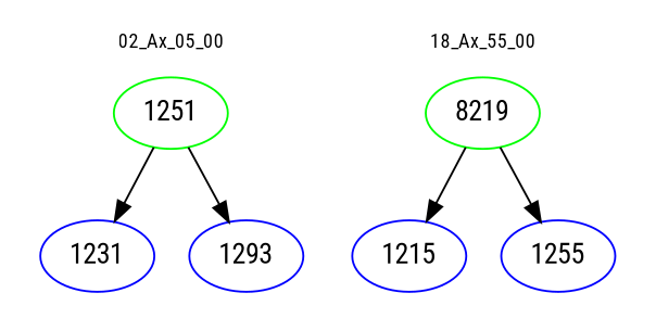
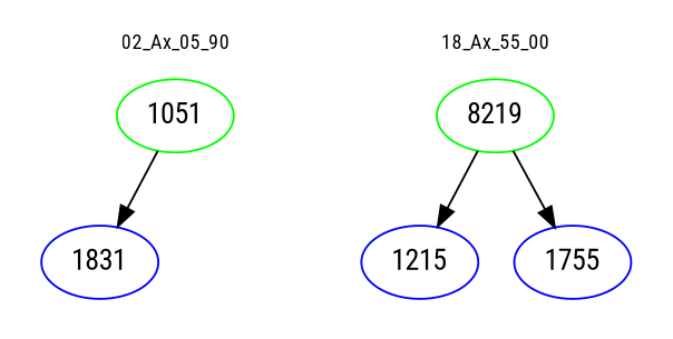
  digraph {
    fontname="Roboto Condensed"
    node [color=blue fontname="Roboto Condensed"]
    edge [color=black fontname="Roboto Condensed"]
-   n1 [color=green label=1251]
-   n2 [label=1231]
-   n3 [label=1293]
+   n1 [color=green label=1051]
+   n2 [label=1831]
    n4 [color=green label=8219]
    n5 [label=1215]
-   n6 [label=1255]
+   n6 [label=1755]
    subgraph cluster_1 {
      color=white
      fontsize=10
-     label="02_Ax_05_00"
+     label="02_Ax_05_90"
      n1
      n2
-     n3
    }
    subgraph cluster_2 {
      color=white
      fontsize=10
      label="18_Ax_55_00"
      n4
      n5
      n6
    }
    n1 -> n2
-   n1 -> n3
    n4 -> n5
    n4 -> n6
  }
